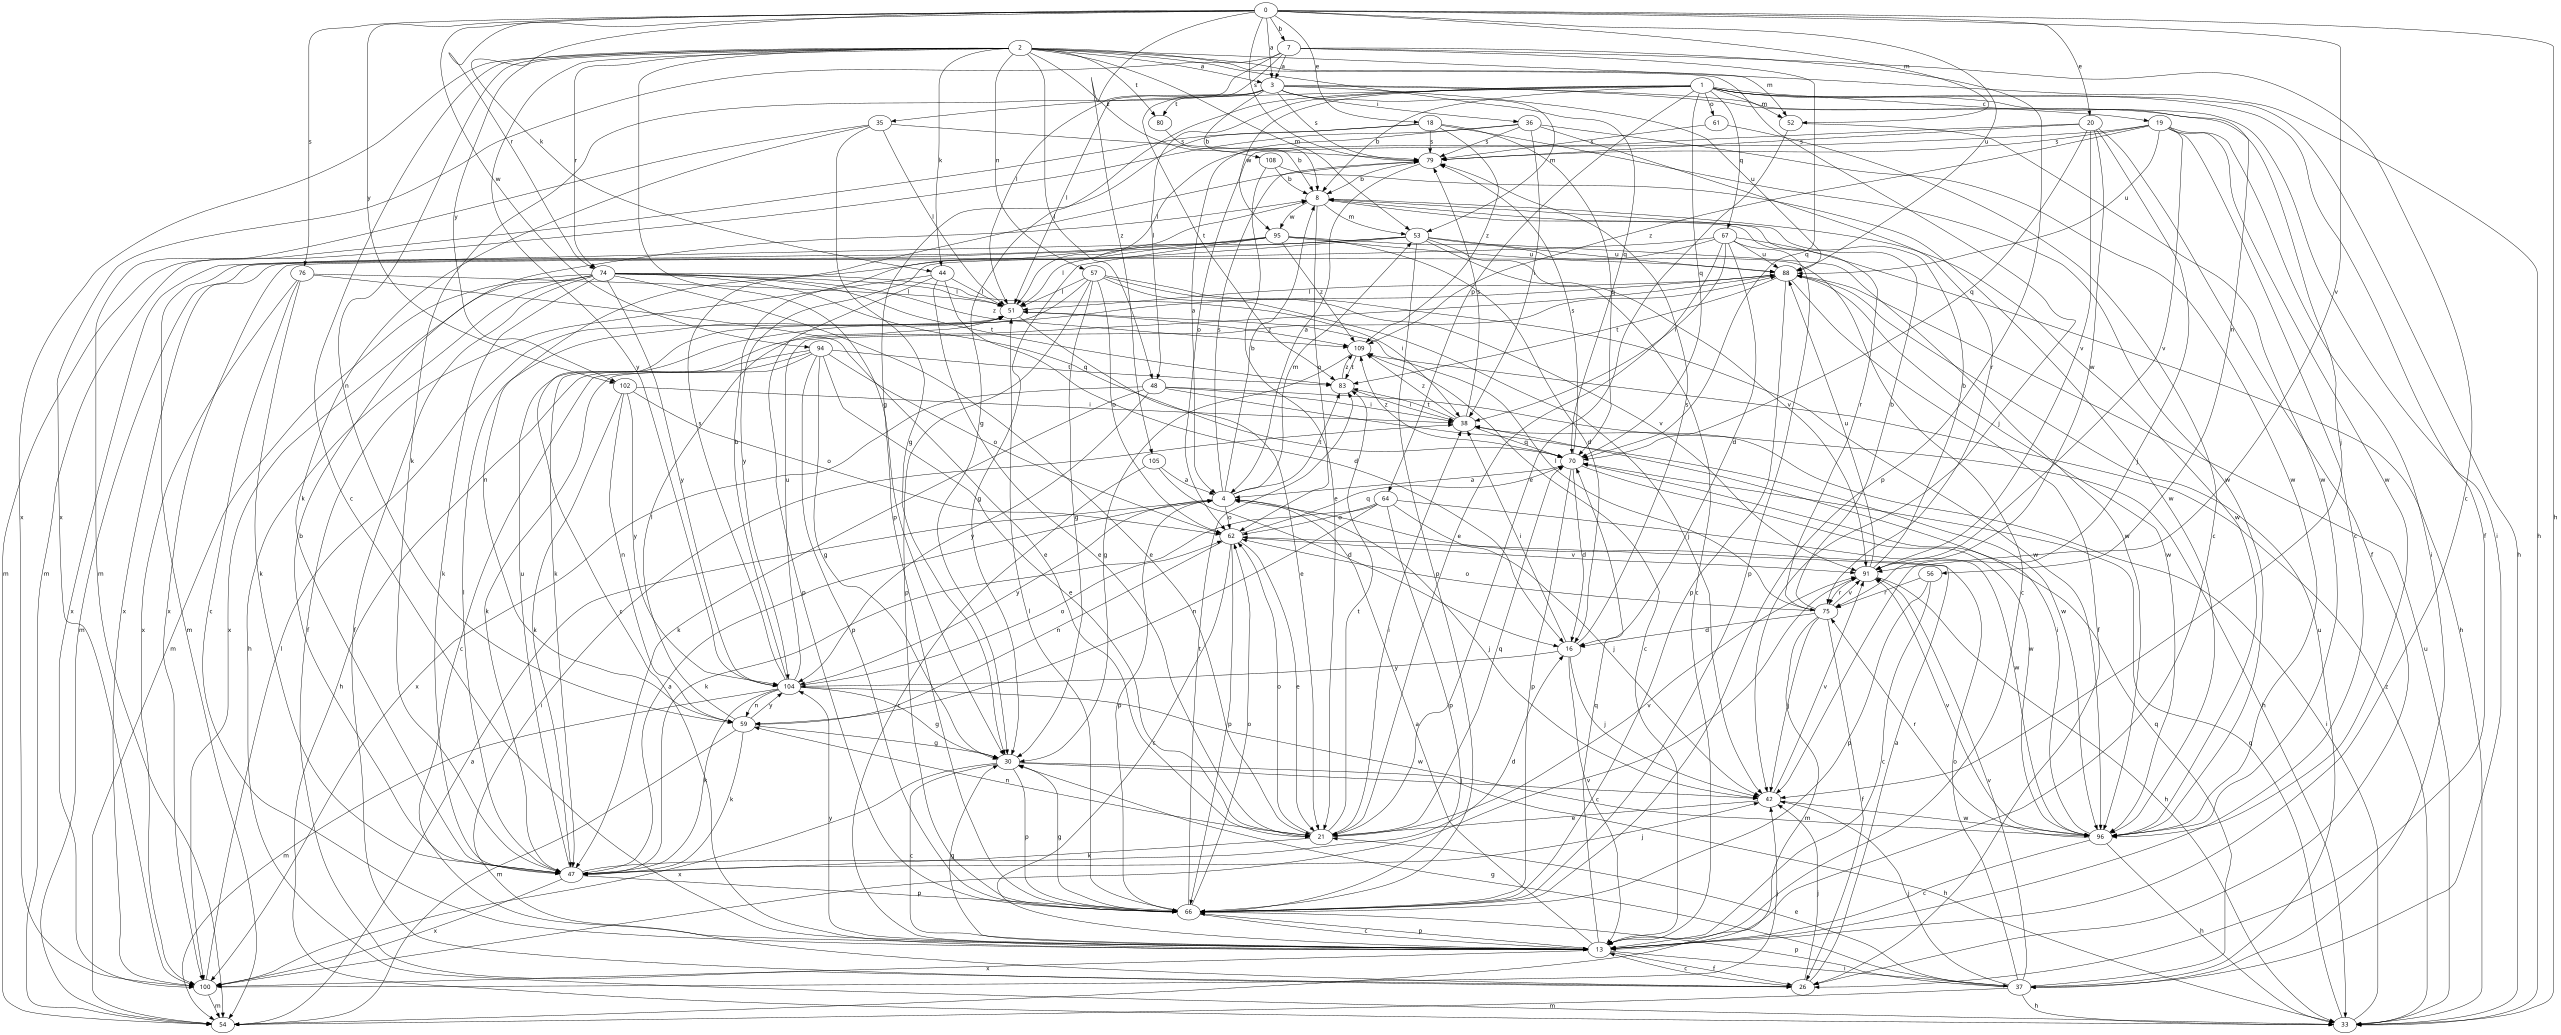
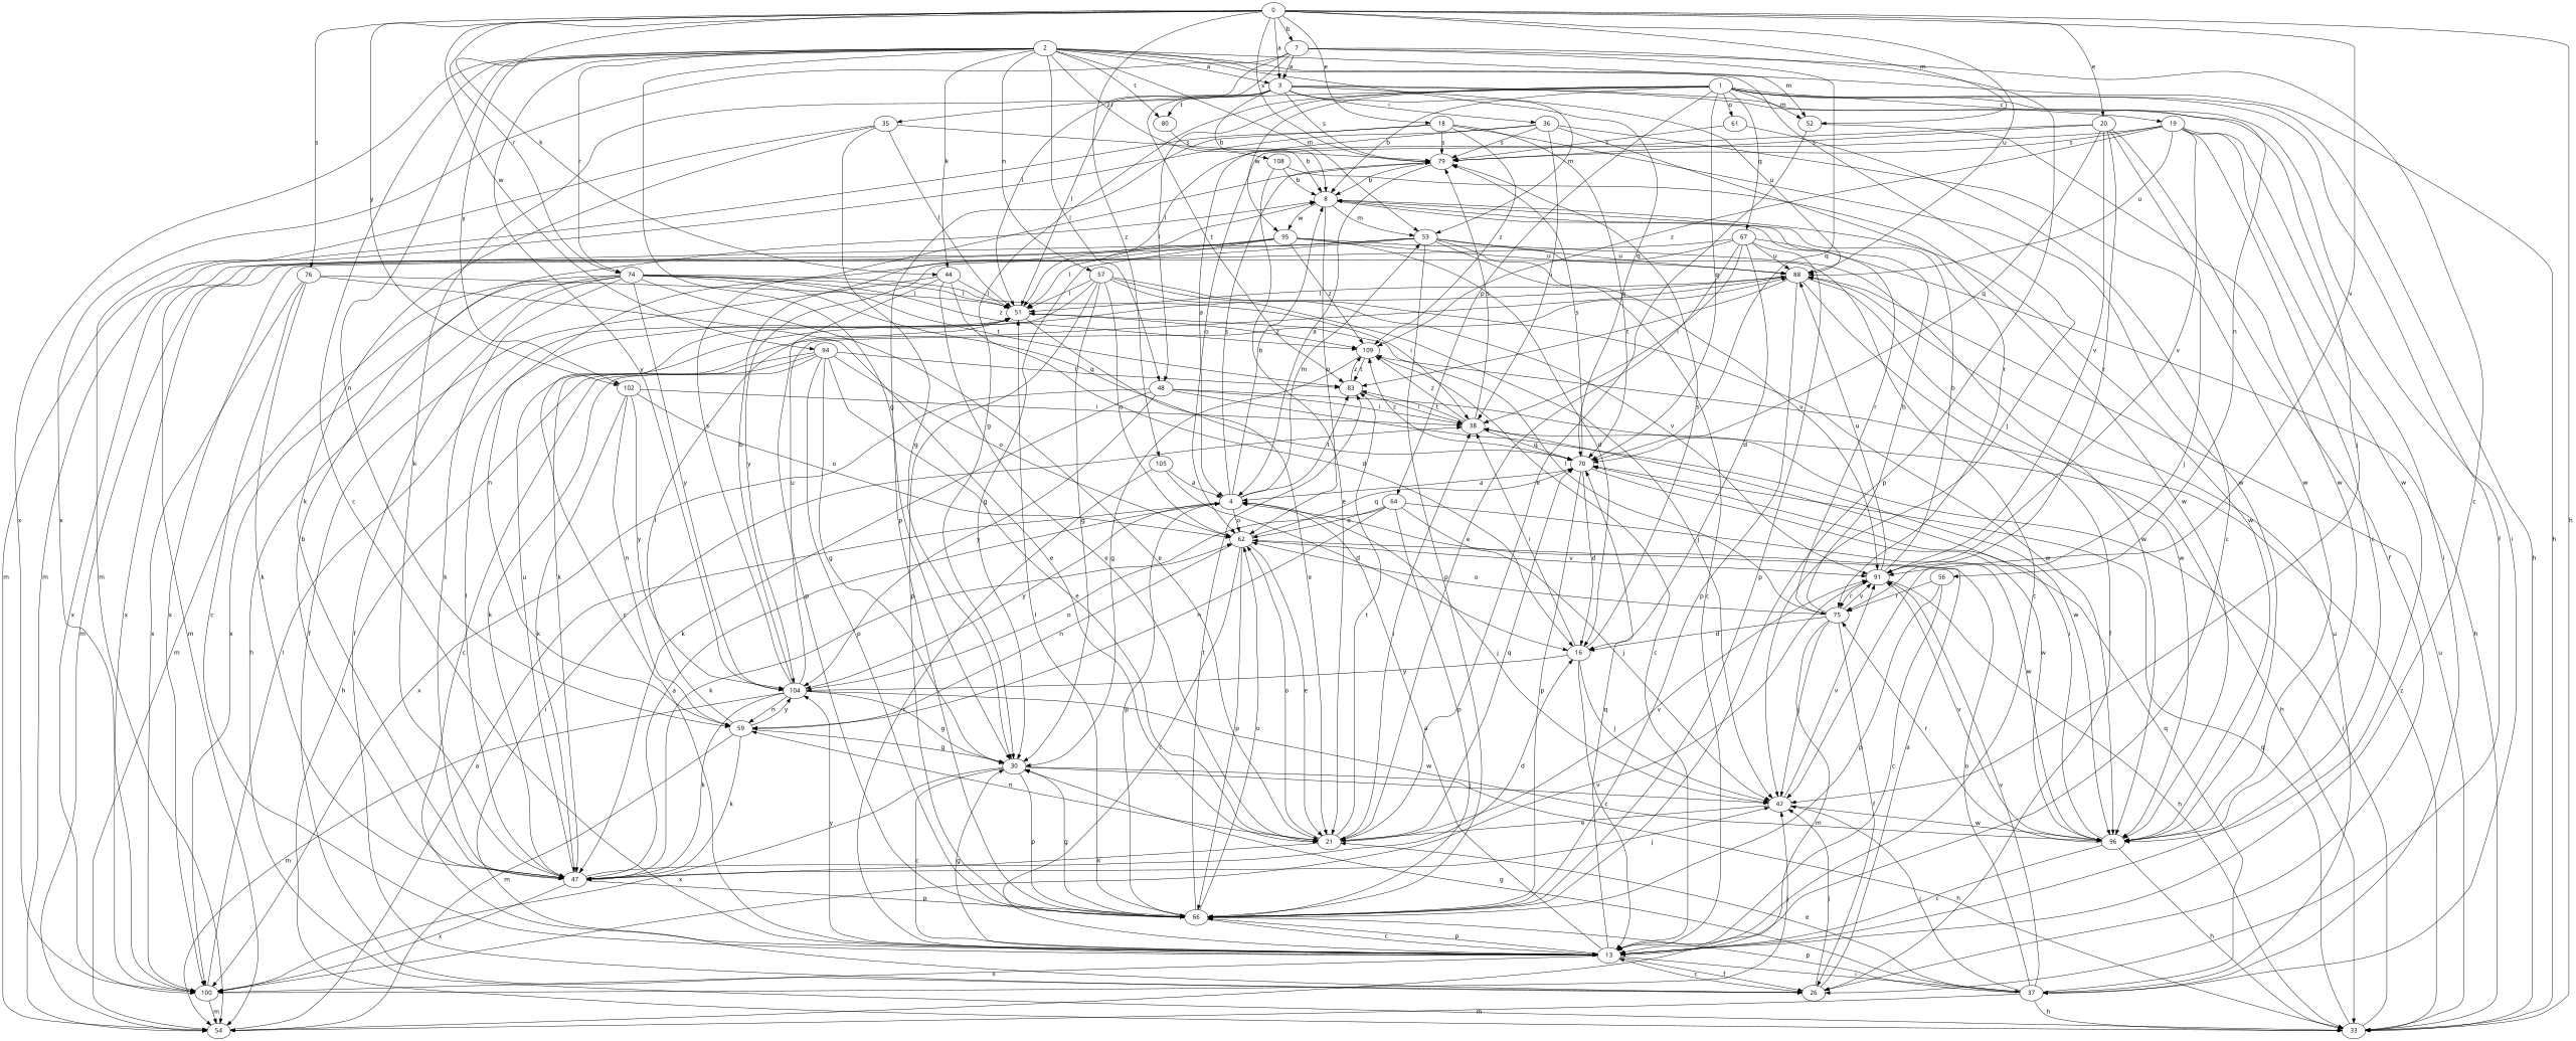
  strict digraph {
    fontname="Noto Sans"
    node [fontname="Noto Sans"]
    edge [fontname="Noto Sans"]
    0
    3
    7
    18
    20
    33
    44
    52
    74
    76
    79
    88
    91
    94
    102
    105
    8
    42
    53
    80
    36
    37
    51
    83
    70
    13
    100
    66
    47
    96
    109
    54
    26
    75
    38
    16
    21
    104
    4
    30
    62
    59
    1
    n44 [label=19]
    35
    48
    56
    61
    64
    67
    95
    2
    57
    108
    0 -> 3 [label=a]
    0 -> 7 [label=b]
    0 -> 18 [label=e]
    0 -> 20 [label=e]
    0 -> 33 [label=h]
    0 -> 44 [label=k]
    0 -> 52 [label=m]
    0 -> 74 [label=r]
    0 -> 76 [label=s]
    0 -> 79 [label=s]
    0 -> 88 [label=u]
    0 -> 91 [label=v]
    0 -> 94 [label=w]
    0 -> 102 [label=y]
    0 -> 105 [label=z]
    3 -> 79 [label=s]
    3 -> 88 [label=u]
    3 -> 8 [label=b]
    3 -> 42 [label=j]
    3 -> 53 [label=m]
    3 -> 80 [label=t]
    3 -> 36 [label=i]
    3 -> 37 [label=i]
    3 -> 51 [label=l]
    3 -> 83 [label=t]
    7 -> 3 [label=a]
    7 -> 51 [label=l]
    7 -> 70 [label=q]
    7 -> 13 [label=c]
    7 -> 100 [label=x]
    7 -> 66 [label=p]
    7 -> 47 [label=k]
    18 -> 79 [label=s]
    18 -> 70 [label=q]
    18 -> 66 [label=p]
    18 -> 96 [label=w]
    18 -> 109 [label=z]
    18 -> 54 [label=m]
    20 -> 79 [label=s]
    20 -> 91 [label=v]
    20 -> 42 [label=j]
    20 -> 51 [label=l]
    20 -> 70 [label=q]
    20 -> 26 [label=f]
-   20 -> 75 [label=w]
+   20 -> 75 [label=r]
    33 -> 88 [label=u]
    33 -> 70 [label=q]
    33 -> 109 [label=z]
    33 -> 38 [label=i]
    44 -> 51 [label=l]
    44 -> 66 [label=p]
    44 -> 26 [label=f]
    44 -> 16 [label=d]
    44 -> 21 [label=e]
    52 -> 96 [label=w]
    52 -> 21 [label=e]
    74 -> 33 [label=h]
    74 -> 51 [label=l]
    74 -> 83 [label=t]
    74 -> 70 [label=q]
    74 -> 100 [label=x]
    74 -> 47 [label=k]
    74 -> 109 [label=z]
    74 -> 54 [label=m]
    74 -> 26 [label=f]
    74 -> 38 [label=i]
    74 -> 21 [label=e]
    74 -> 104 [label=y]
    76 -> 51 [label=l]
    76 -> 13 [label=c]
    76 -> 100 [label=x]
    76 -> 47 [label=k]
    76 -> 21 [label=e]
    79 -> 8 [label=b]
    79 -> 4 [label=a]
    88 -> 51 [label=l]
    88 -> 83 [label=t]
    88 -> 66 [label=p]
    88 -> 47 [label=k]
    88 -> 96 [label=w]
    88 -> 26 [label=f]
    91 -> 33 [label=h]
    91 -> 88 [label=u]
    91 -> 8 [label=b]
    91 -> 75 [label=r]
    94 -> 33 [label=h]
    94 -> 83 [label=t]
    94 -> 13 [label=c]
    94 -> 66 [label=p]
    94 -> 47 [label=k]
    94 -> 21 [label=e]
    94 -> 30 [label=g]
    94 -> 62 [label=o]
    102 -> 47 [label=k]
    102 -> 38 [label=i]
    102 -> 104 [label=y]
    102 -> 62 [label=o]
    102 -> 59 [label=n]
    105 -> 13 [label=c]
    105 -> 16 [label=d]
    105 -> 4 [label=a]
    8 -> 53 [label=m]
    8 -> 96 [label=w]
    8 -> 75 [label=r]
    8 -> 62 [label=o]
    8 -> 95 [label=w]
    42 -> 91 [label=v]
    42 -> 96 [label=w]
    42 -> 21 [label=e]
    53 -> 88 [label=u]
    53 -> 91 [label=v]
    53 -> 13 [label=c]
    53 -> 100 [label=x]
    53 -> 66 [label=p]
    53 -> 96 [label=w]
    53 -> 54 [label=m]
    53 -> 59 [label=n]
    80 -> 8 [label=b]
    36 -> 79 [label=s]
    36 -> 96 [label=w]
    36 -> 54 [label=m]
    36 -> 75 [label=r]
    36 -> 38 [label=i]
    36 -> 4 [label=a]
    37 -> 33 [label=h]
    37 -> 88 [label=u]
    37 -> 91 [label=v]
    37 -> 42 [label=j]
    37 -> 70 [label=q]
    37 -> 66 [label=p]
    37 -> 54 [label=m]
    37 -> 21 [label=e]
    37 -> 30 [label=g]
    37 -> 62 [label=o]
    51 -> 109 [label=z]
    51 -> 21 [label=e]
    83 -> 109 [label=z]
    83 -> 38 [label=i]
    70 -> 79 [label=s]
    70 -> 66 [label=p]
    70 -> 96 [label=w]
    70 -> 109 [label=z]
    70 -> 16 [label=d]
    70 -> 4 [label=a]
    13 -> 37 [label=i]
    13 -> 70 [label=q]
    13 -> 100 [label=x]
    13 -> 66 [label=p]
    13 -> 26 [label=f]
    13 -> 104 [label=y]
    13 -> 4 [label=a]
    13 -> 30 [label=g]
    100 -> 91 [label=v]
    100 -> 42 [label=j]
    100 -> 51 [label=l]
    100 -> 54 [label=m]
    66 -> 51 [label=l]
    66 -> 83 [label=t]
    66 -> 13 [label=c]
    66 -> 30 [label=g]
    66 -> 62 [label=o]
    47 -> 88 [label=u]
    47 -> 8 [label=b]
    47 -> 42 [label=j]
    47 -> 51 [label=l]
    47 -> 100 [label=x]
    47 -> 66 [label=p]
    47 -> 16 [label=d]
    47 -> 4 [label=a]
    96 -> 33 [label=h]
    96 -> 91 [label=v]
    96 -> 13 [label=c]
    96 -> 75 [label=r]
    96 -> 38 [label=i]
    109 -> 83 [label=t]
    109 -> 13 [label=c]
    109 -> 30 [label=g]
    54 -> 4 [label=a]
    26 -> 42 [label=j]
    26 -> 13 [label=c]
    26 -> 38 [label=i]
    26 -> 4 [label=a]
    75 -> 91 [label=v]
    75 -> 8 [label=b]
    75 -> 42 [label=j]
    75 -> 51 [label=l]
    75 -> 54 [label=m]
    75 -> 26 [label=f]
    75 -> 16 [label=d]
    75 -> 62 [label=o]
    38 -> 79 [label=s]
    38 -> 83 [label=t]
    38 -> 70 [label=q]
    38 -> 109 [label=z]
    16 -> 79 [label=s]
    16 -> 42 [label=j]
    16 -> 13 [label=c]
    16 -> 38 [label=i]
    16 -> 104 [label=y]
    21 -> 91 [label=v]
    21 -> 83 [label=t]
    21 -> 70 [label=q]
    21 -> 47 [label=k]
    21 -> 38 [label=i]
    21 -> 62 [label=o]
    21 -> 59 [label=n]
    104 -> 79 [label=s]
    104 -> 88 [label=u]
    104 -> 8 [label=b]
    104 -> 47 [label=k]
    104 -> 96 [label=w]
    104 -> 54 [label=m]
    104 -> 30 [label=g]
    104 -> 62 [label=o]
    104 -> 59 [label=n]
    4 -> 79 [label=s]
    4 -> 8 [label=b]
    4 -> 42 [label=j]
    4 -> 53 [label=m]
    4 -> 83 [label=t]
    4 -> 66 [label=p]
    4 -> 104 [label=y]
    4 -> 62 [label=o]
    30 -> 33 [label=h]
    30 -> 42 [label=j]
    30 -> 13 [label=c]
    30 -> 100 [label=x]
    30 -> 66 [label=p]
    62 -> 91 [label=v]
    62 -> 70 [label=q]
    62 -> 13 [label=c]
    62 -> 66 [label=p]
    62 -> 21 [label=e]
    62 -> 59 [label=n]
    59 -> 51 [label=l]
    59 -> 47 [label=k]
    59 -> 54 [label=m]
    59 -> 104 [label=y]
    59 -> 30 [label=g]
    1 -> 33 [label=h]
    1 -> 52 [label=m]
    1 -> 8 [label=b]
    1 -> 70 [label=q]
    1 -> 26 [label=f]
    1 -> 30 [label=g]
    1 -> n44 [label=c]
    1 -> 35 [label=i]
    1 -> 48 [label=l]
    1 -> 56 [label=n]
    1 -> 61 [label=o]
    1 -> 64 [label=p]
    1 -> 67 [label=q]
    1 -> 95 [label=w]
    n44 -> 79 [label=s]
    n44 -> 88 [label=u]
    n44 -> 91 [label=v]
    n44 -> 37 [label=i]
    n44 -> 13 [label=c]
    n44 -> 96 [label=w]
    n44 -> 109 [label=z]
    n44 -> 62 [label=o]
    35 -> 79 [label=s]
    35 -> 51 [label=l]
    35 -> 47 [label=k]
    35 -> 54 [label=m]
    35 -> 30 [label=g]
    48 -> 33 [label=h]
    48 -> 100 [label=x]
    48 -> 47 [label=k]
    48 -> 96 [label=w]
    48 -> 38 [label=i]
    48 -> 104 [label=y]
    56 -> 13 [label=c]
    56 -> 66 [label=p]
    56 -> 75 [label=r]
    61 -> 79 [label=s]
    61 -> 13 [label=c]
    64 -> 42 [label=j]
    64 -> 66 [label=p]
    64 -> 47 [label=k]
    64 -> 96 [label=w]
    64 -> 62 [label=o]
    64 -> 59 [label=n]
    67 -> 33 [label=h]
    67 -> 88 [label=u]
    67 -> 100 [label=x]
    67 -> 66 [label=p]
    67 -> 38 [label=i]
    67 -> 16 [label=d]
    67 -> 21 [label=e]
    67 -> 104 [label=y]
    95 -> 88 [label=u]
    95 -> 51 [label=l]
    95 -> 13 [label=c]
    95 -> 100 [label=x]
    95 -> 109 [label=z]
    95 -> 54 [label=m]
    95 -> 16 [label=d]
    95 -> 30 [label=g]
    2 -> 3 [label=a]
    2 -> 33 [label=h]
    2 -> 44 [label=k]
    2 -> 52 [label=m]
    2 -> 74 [label=r]
    2 -> 102 [label=y]
    2 -> 42 [label=j]
    2 -> 53 [label=m]
    2 -> 80 [label=t]
    2 -> 70 [label=q]
    2 -> 13 [label=c]
    2 -> 100 [label=x]
    2 -> 104 [label=y]
    2 -> 30 [label=g]
    2 -> 59 [label=n]
    2 -> 48 [label=l]
    2 -> 57 [label=n]
    2 -> 108 [label=z]
    57 -> 91 [label=v]
    57 -> 42 [label=j]
    57 -> 51 [label=l]
    57 -> 13 [label=c]
    57 -> 66 [label=p]
    57 -> 96 [label=w]
    57 -> 30 [label=g]
    57 -> 62 [label=o]
    108 -> 8 [label=b]
    108 -> 96 [label=w]
    108 -> 21 [label=e]
  }
